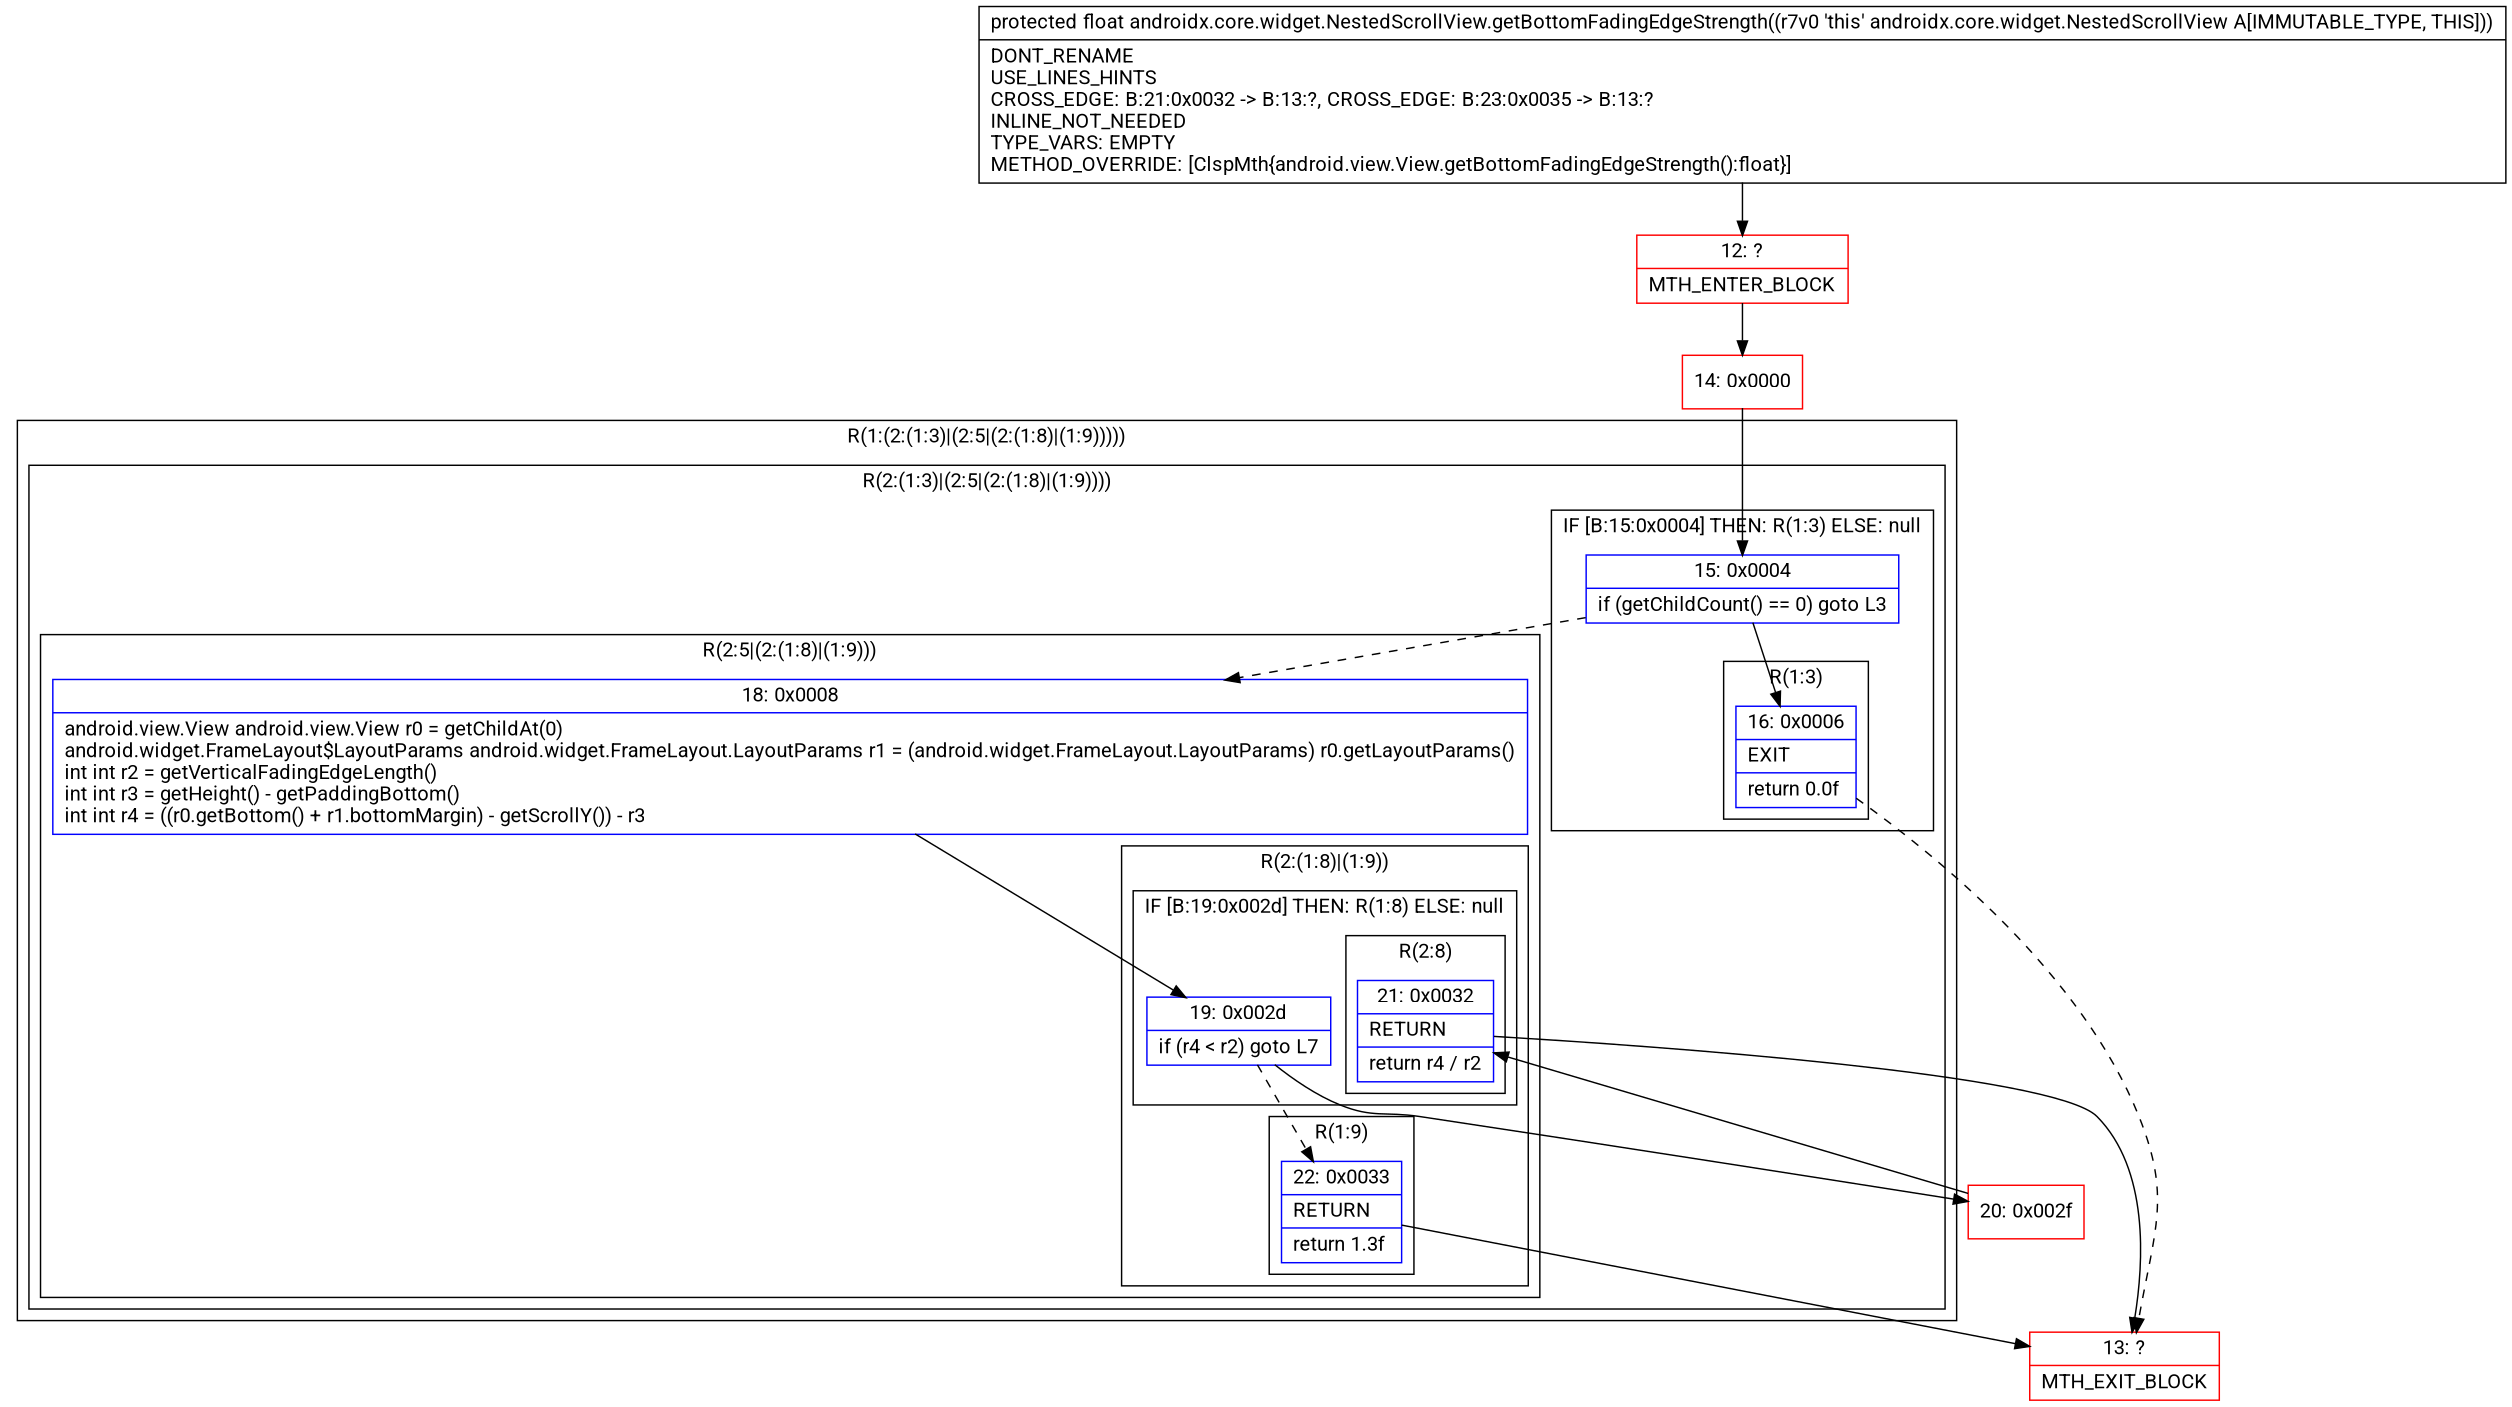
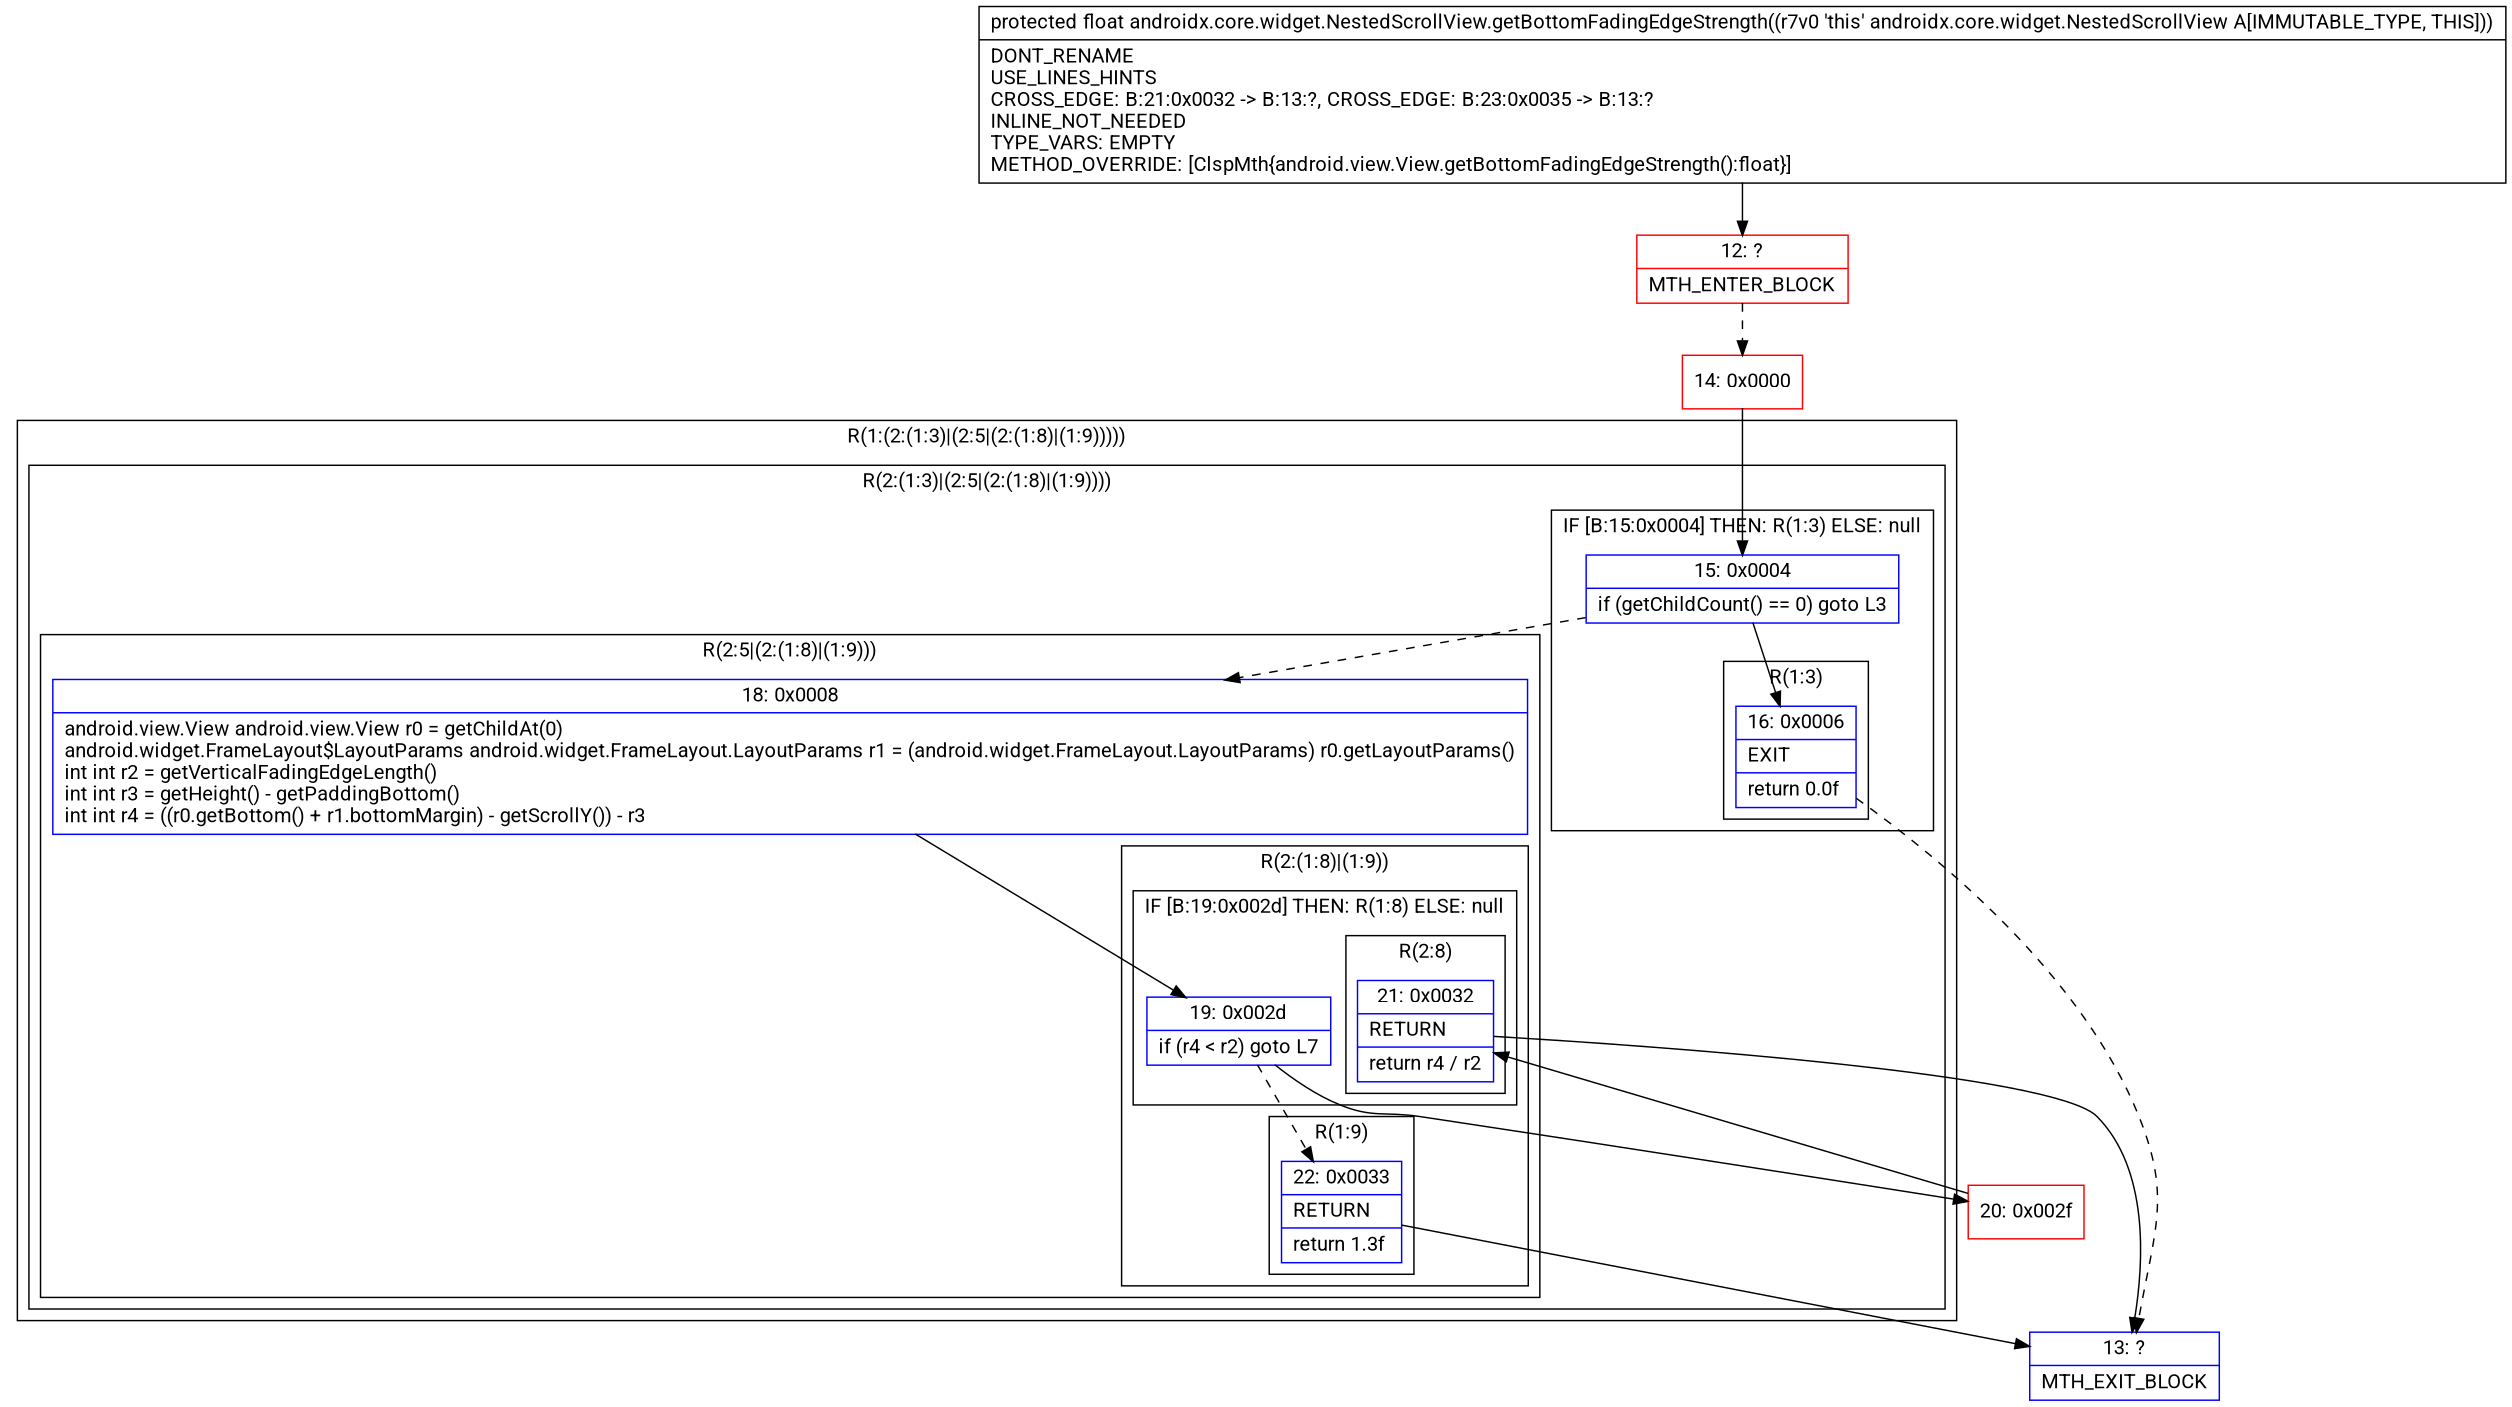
  digraph {
    fontname=Roboto
    node [color=blue fontname=Roboto shape=record]
    edge [fontname=Roboto]
    n1 [label="{16\:\ 0x0006|EXIT\l|return 0.0f\l}"]
    n2 [label="{15\:\ 0x0004|if (getChildCount() == 0) goto L3\l}"]
    n3 [label="{21\:\ 0x0032|RETURN\l|return r4 \/ r2\l}"]
    n4 [label="{19\:\ 0x002d|if (r4 \< r2) goto L7\l}"]
    n5 [label="{22\:\ 0x0033|RETURN\l|return 1.3f\l}"]
    n6 [label="{18\:\ 0x0008|android.view.View android.view.View r0 = getChildAt(0)\landroid.widget.FrameLayout$LayoutParams android.widget.FrameLayout.LayoutParams r1 = (android.widget.FrameLayout.LayoutParams) r0.getLayoutParams()\lint int r2 = getVerticalFadingEdgeLength()\lint int r3 = getHeight() \- getPaddingBottom()\lint int r4 = ((r0.getBottom() + r1.bottomMargin) \- getScrollY()) \- r3\l}"]
-   n7 [color=red label="{13\:\ ?|MTH_EXIT_BLOCK\l}"]
+   n7 [label="{13\:\ ?|MTH_EXIT_BLOCK\l}"]
    n8 [color=red label="{20\:\ 0x002f}"]
    n9 [color=red label="{12\:\ ?|MTH_ENTER_BLOCK\l}"]
    n10 [color=red label="{14\:\ 0x0000}"]
    n11 [label="{protected float androidx.core.widget.NestedScrollView.getBottomFadingEdgeStrength((r7v0 'this' androidx.core.widget.NestedScrollView A[IMMUTABLE_TYPE, THIS]))  | DONT_RENAME\lUSE_LINES_HINTS\lCROSS_EDGE: B:21:0x0032 \-\> B:13:?, CROSS_EDGE: B:23:0x0035 \-\> B:13:?\lINLINE_NOT_NEEDED\lTYPE_VARS: EMPTY\lMETHOD_OVERRIDE: [ClspMth\{android.view.View.getBottomFadingEdgeStrength():float\}]\l}" color=""]
    subgraph cluster_1 {
      label="R(1:(2:(1:3)|(2:5|(2:(1:8)|(1:9)))))"
      subgraph cluster_2 {
        label="R(2:(1:3)|(2:5|(2:(1:8)|(1:9))))"
        subgraph cluster_3 {
          label="IF [B:15:0x0004] THEN: R(1:3) ELSE: null"
          n2
          subgraph cluster_4 {
            label="R(1:3)"
            n1
          }
        }
        subgraph cluster_5 {
          label="R(2:5|(2:(1:8)|(1:9)))"
          n6
          subgraph cluster_6 {
            label="R(2:(1:8)|(1:9))"
            subgraph cluster_7 {
              label="IF [B:19:0x002d] THEN: R(1:8) ELSE: null"
              n4
              subgraph cluster_8 {
                label="R(2:8)"
                n3
              }
            }
            subgraph cluster_9 {
              label="R(1:9)"
              n5
            }
          }
        }
      }
    }
    n1 -> n7 [style=dashed]
    n2 -> n1
    n2 -> n6 [style=dashed]
    n3 -> n7
    n4 -> n5 [style=dashed]
    n4 -> n8
    n5 -> n7
    n6 -> n4
    n8 -> n3
-   n9 -> n10
+   n9 -> n10 [style=dashed]
    n10 -> n2
    n11 -> n9
  }
